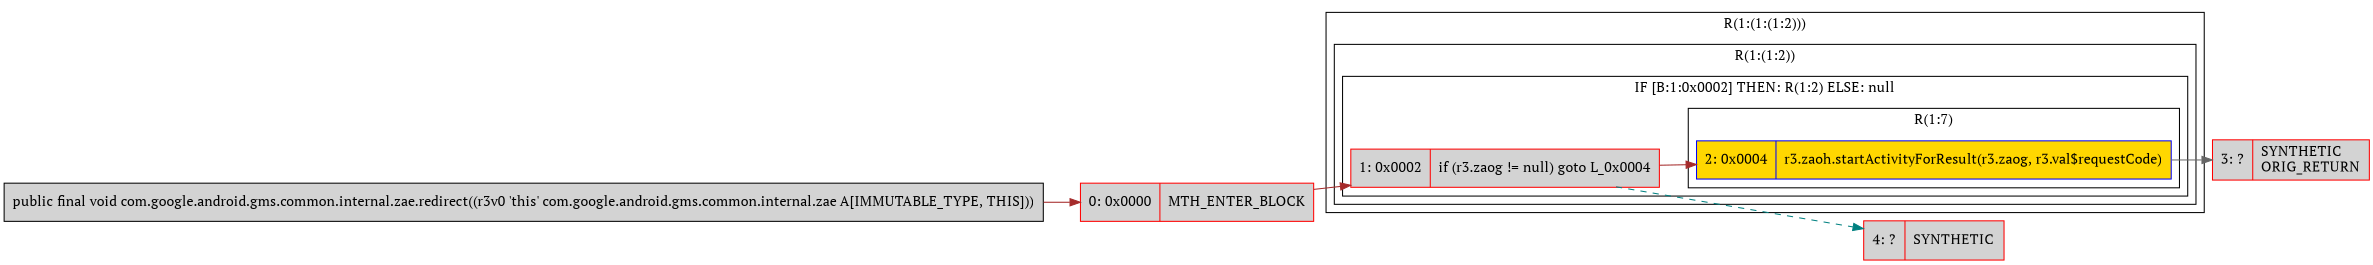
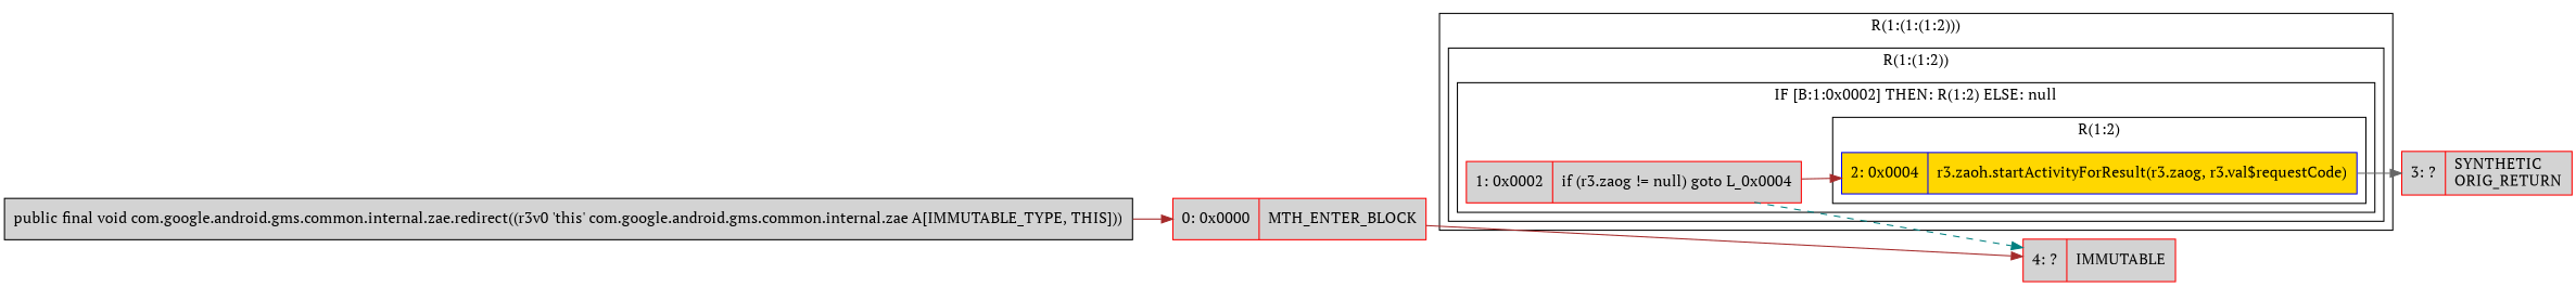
  digraph {
    fontname="PT Serif"
    rankdir=LR
    node [color=red fillcolor=lightgrey fontname="PT Serif" shape=record style=filled]
    edge [color=brown fontname="PT Serif"]
    n1 [color=blue fillcolor=gold label="{2\:\ 0x0004|r3.zaoh.startActivityForResult(r3.zaog, r3.val$requestCode)\l}"]
    n2 [label="{1\:\ 0x0002|if (r3.zaog != null) goto L_0x0004\l}"]
    n3 [label="{3\:\ ?|SYNTHETIC\lORIG_RETURN\l}"]
-   n4 [label="{4\:\ ?|SYNTHETIC\l}"]
+   n4 [label="{4\:\ ?|IMMUTABLE\l}"]
    n5 [label="{0\:\ 0x0000|MTH_ENTER_BLOCK\l}"]
    n6 [label="{public final void com.google.android.gms.common.internal.zae.redirect((r3v0 'this' com.google.android.gms.common.internal.zae A[IMMUTABLE_TYPE, THIS])) }" color=""]
    subgraph cluster_1 {
      label="R(1:(1:(1:2)))"
      subgraph cluster_2 {
        label="R(1:(1:2))"
        subgraph cluster_3 {
          label="IF [B:1:0x0002] THEN: R(1:2) ELSE: null"
          n2
          subgraph cluster_4 {
-           label="R(1:7)"
+           label="R(1:2)"
            n1
          }
        }
      }
    }
    n1 -> n3 [color=gray40]
    n2 -> n1
    n2 -> n4 [color=teal style=dashed]
-   n5 -> n2
+   n5 -> n4
    n6 -> n5
  }
